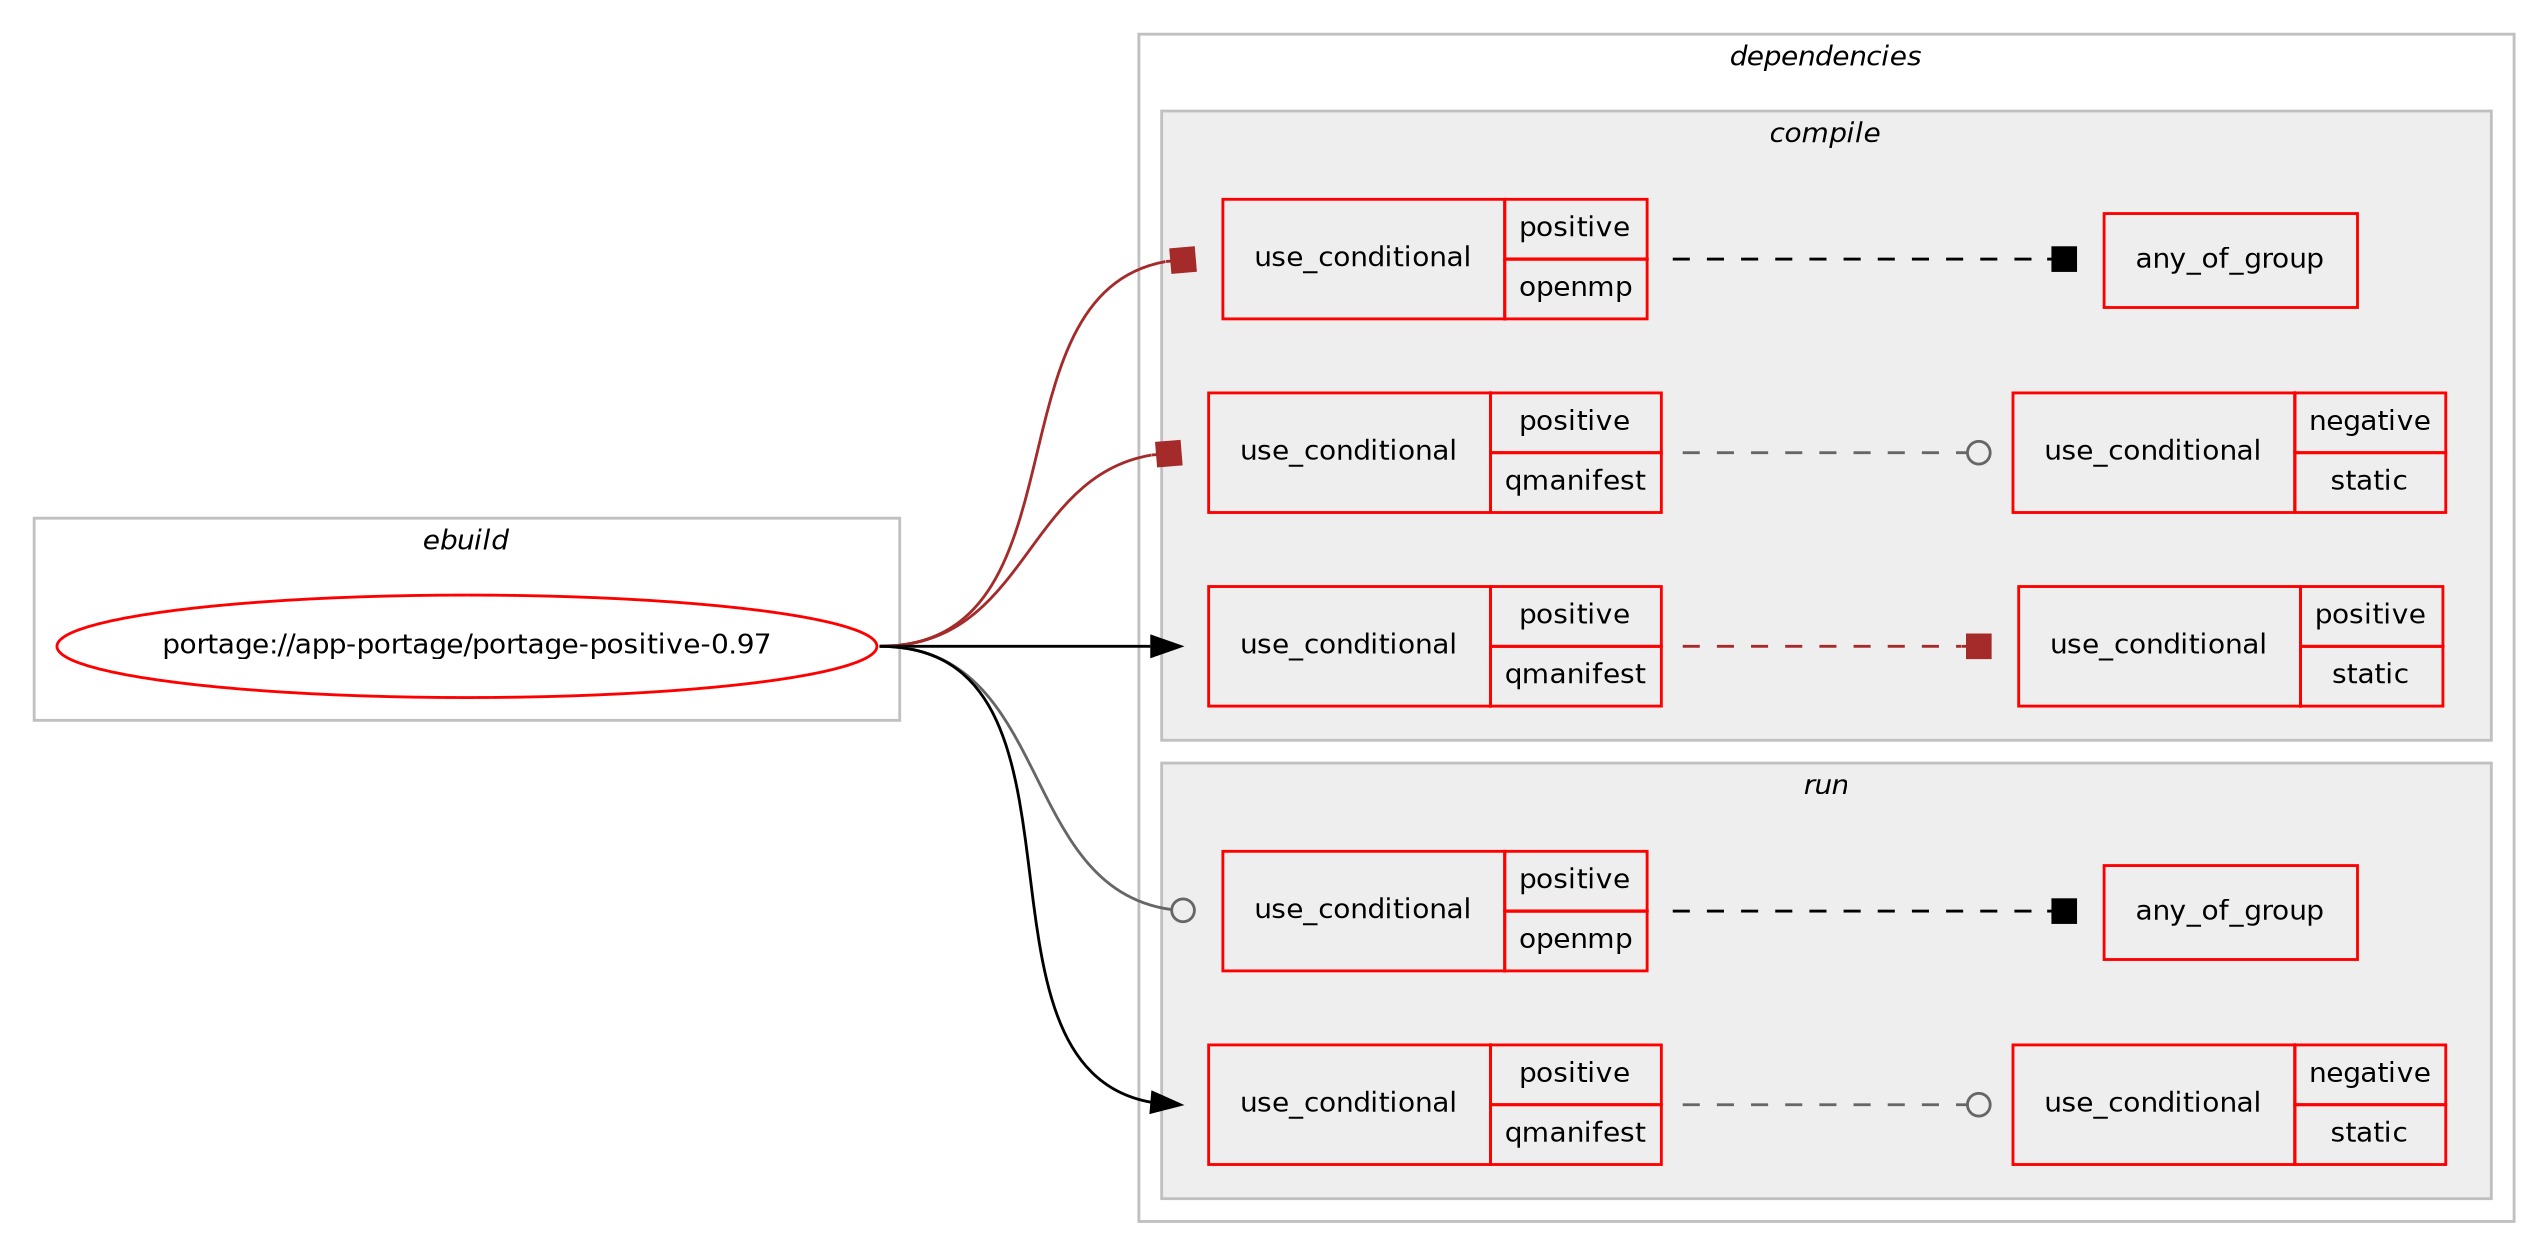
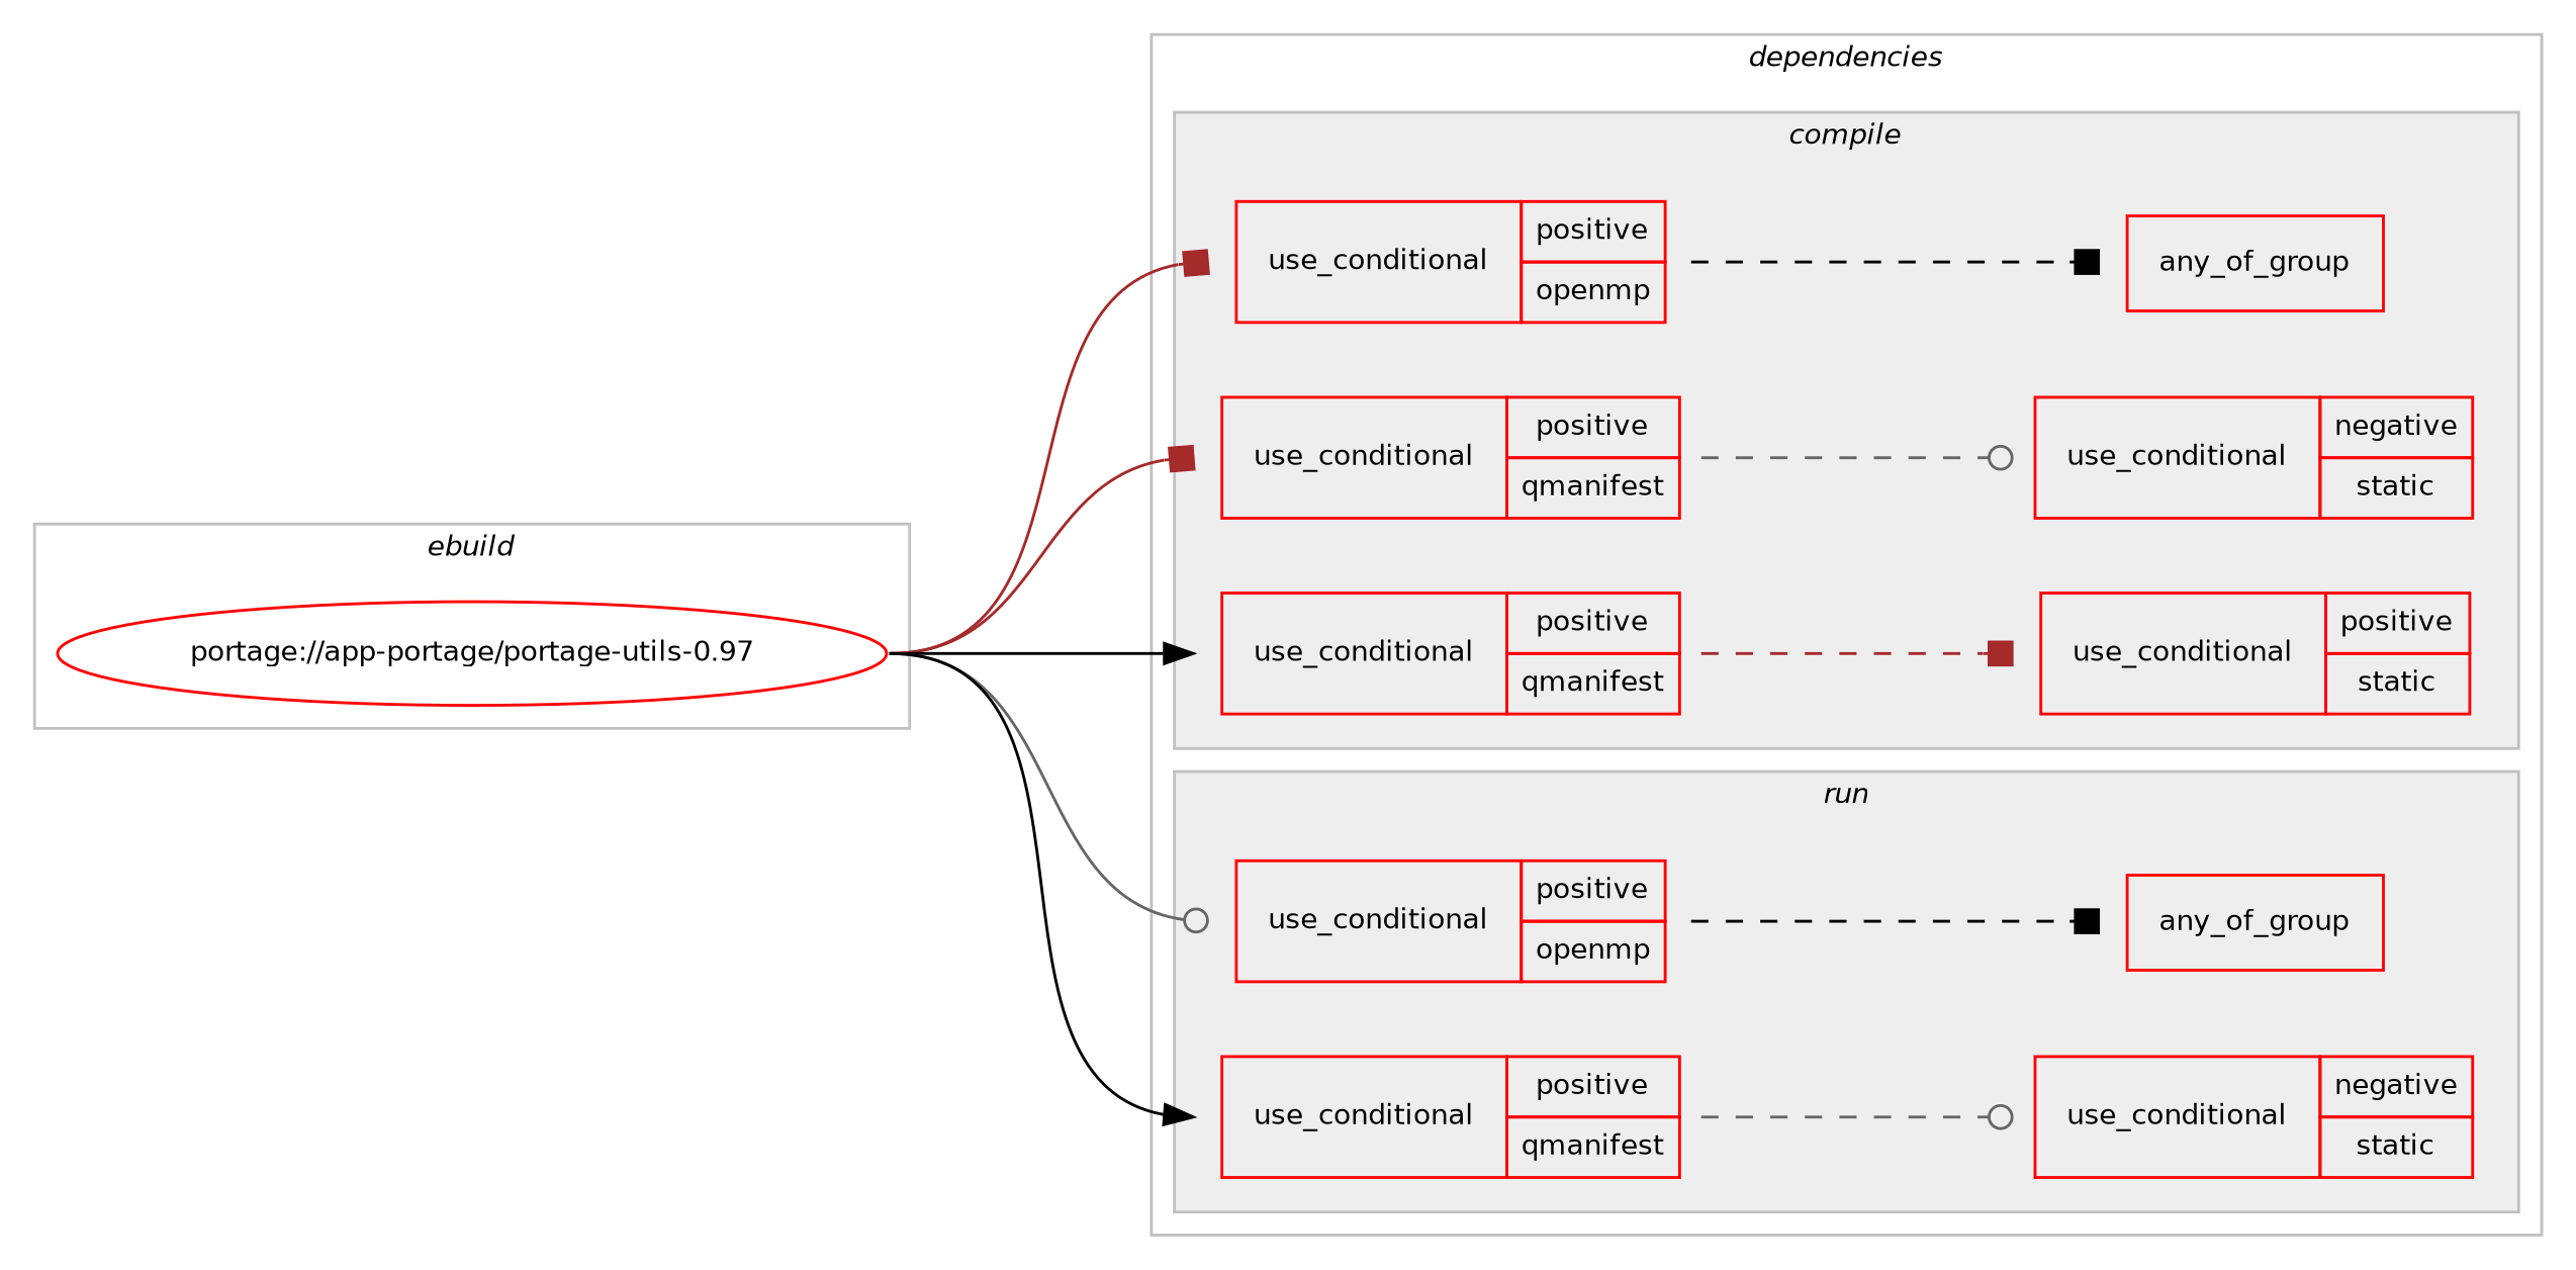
  digraph {
    compound=true
    concentrate=true
    fontname=Helvetica
    fontsize=10
    newrank=true
    rankdir=LR
    ranksep=1.5
    node [color=red fontname=Helvetica fontsize=10 shape=none]
    edge [arrowhead=box headport=w style=solid tailport=e weight=20 color=black]
-   n1 [label="portage://app-portage/portage-positive-0.97" width=4 shape=""]
+   n1 [label="portage://app-portage/portage-utils-0.97" width=4 shape=""]
    n2 [label=<<TABLE BORDER="0" CELLBORDER="1" CELLSPACING="0" CELLPADDING="4"><TR><TD CELLPADDING="10">any_of_group</TD></TR></TABLE>>]
    n3 [label=<<TABLE BORDER="0" CELLBORDER="1" CELLSPACING="0" CELLPADDING="4"><TR><TD ROWSPAN="3" CELLPADDING="10">use_conditional</TD></TR><TR><TD>positive</TD></TR><TR><TD>openmp</TD></TR></TABLE>>]
    n4 [label=<<TABLE BORDER="0" CELLBORDER="1" CELLSPACING="0" CELLPADDING="4"><TR><TD ROWSPAN="3" CELLPADDING="10">use_conditional</TD></TR><TR><TD>negative</TD></TR><TR><TD>static</TD></TR></TABLE>>]
    n5 [label=<<TABLE BORDER="0" CELLBORDER="1" CELLSPACING="0" CELLPADDING="4"><TR><TD ROWSPAN="3" CELLPADDING="10">use_conditional</TD></TR><TR><TD>positive</TD></TR><TR><TD>qmanifest</TD></TR></TABLE>>]
    n6 [label=<<TABLE BORDER="0" CELLBORDER="1" CELLSPACING="0" CELLPADDING="4"><TR><TD ROWSPAN="3" CELLPADDING="10">use_conditional</TD></TR><TR><TD>positive</TD></TR><TR><TD>static</TD></TR></TABLE>>]
    n7 [label=<<TABLE BORDER="0" CELLBORDER="1" CELLSPACING="0" CELLPADDING="4"><TR><TD ROWSPAN="3" CELLPADDING="10">use_conditional</TD></TR><TR><TD>positive</TD></TR><TR><TD>qmanifest</TD></TR></TABLE>>]
    n8 [label=<<TABLE BORDER="0" CELLBORDER="1" CELLSPACING="0" CELLPADDING="4"><TR><TD CELLPADDING="10">any_of_group</TD></TR></TABLE>>]
    n9 [label=<<TABLE BORDER="0" CELLBORDER="1" CELLSPACING="0" CELLPADDING="4"><TR><TD ROWSPAN="3" CELLPADDING="10">use_conditional</TD></TR><TR><TD>positive</TD></TR><TR><TD>openmp</TD></TR></TABLE>>]
    n10 [label=<<TABLE BORDER="0" CELLBORDER="1" CELLSPACING="0" CELLPADDING="4"><TR><TD ROWSPAN="3" CELLPADDING="10">use_conditional</TD></TR><TR><TD>negative</TD></TR><TR><TD>static</TD></TR></TABLE>>]
    n11 [label=<<TABLE BORDER="0" CELLBORDER="1" CELLSPACING="0" CELLPADDING="4"><TR><TD ROWSPAN="3" CELLPADDING="10">use_conditional</TD></TR><TR><TD>positive</TD></TR><TR><TD>qmanifest</TD></TR></TABLE>>]
    subgraph cluster_1 {
      color=gray
      label=<<i>ebuild</i>>
      rank=same
      n1
    }
    subgraph cluster_2 {
      color=gray
      label=<<i>dependencies</i>>
      subgraph cluster_3 {
        color=gray
        fillcolor="#eeeeee"
        label=<<i>compile</i>>
        style=filled
        subgraph sub_4 {
          color=gray
          fillcolor="#eeeeee"
          label=<<i>compile</i>>
          style=filled
          n3
          subgraph sub_5 {
            color=gray
            fillcolor="#eeeeee"
            label=<<i>compile</i>>
            style=filled
            n2
          }
        }
        subgraph sub_6 {
          color=gray
          fillcolor="#eeeeee"
          label=<<i>compile</i>>
          style=filled
          n5
          subgraph sub_7 {
            color=gray
            fillcolor="#eeeeee"
            label=<<i>compile</i>>
            style=filled
            n4
          }
        }
        subgraph sub_8 {
          color=gray
          fillcolor="#eeeeee"
          label=<<i>compile</i>>
          style=filled
          n7
          subgraph sub_9 {
            color=gray
            fillcolor="#eeeeee"
            label=<<i>compile</i>>
            style=filled
            n6
          }
        }
      }
      subgraph cluster_10 {
        color=gray
        fillcolor="#eeeeee"
        label=<<i>compile and run</i>>
        style=filled
      }
      subgraph cluster_11 {
        color=gray
        fillcolor="#eeeeee"
        label=<<i>run</i>>
        style=filled
        subgraph sub_12 {
          color=gray
          fillcolor="#eeeeee"
          label=<<i>run</i>>
          style=filled
          n9
          subgraph sub_13 {
            color=gray
            fillcolor="#eeeeee"
            label=<<i>run</i>>
            style=filled
            n8
          }
        }
        subgraph sub_14 {
          color=gray
          fillcolor="#eeeeee"
          label=<<i>run</i>>
          style=filled
          n11
          subgraph sub_15 {
            color=gray
            fillcolor="#eeeeee"
            label=<<i>run</i>>
            style=filled
            n10
          }
        }
      }
    }
    subgraph cluster_16 {
      color=gray
      label=<<i>candidates</i>>
      rank=same
    }
    n1 -> n3 [color=brown]
    n1 -> n5 [color=brown]
    n1 -> n7 [arrowhead=normal]
    n1 -> n9 [arrowhead=odot color=gray40]
    n1 -> n11 [arrowhead=normal]
    n3 -> n2 [style=dashed]
    n5 -> n4 [arrowhead=odot style=dashed color=gray40]
    n7 -> n6 [style=dashed color=brown]
    n9 -> n8 [style=dashed]
    n11 -> n10 [arrowhead=odot style=dashed color=gray40]
  }
